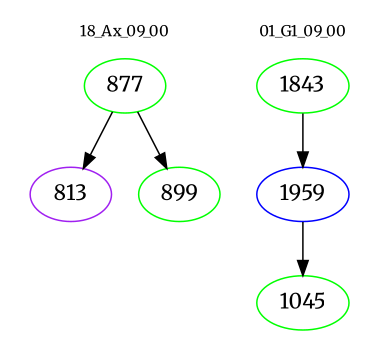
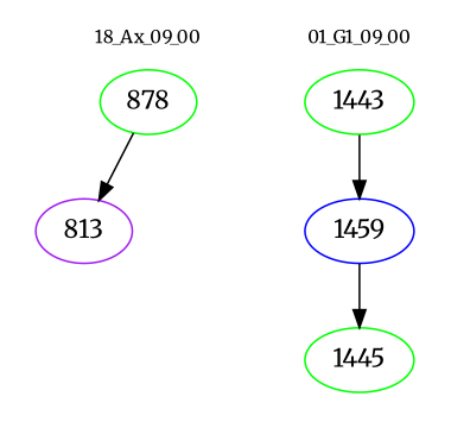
  digraph {
    fontname=Merriweather
    node [color=green fontname=Merriweather]
    edge [color=black fontname=Merriweather]
-   n1 [label=877]
+   n1 [label=878]
    n2 [color=purple label=813]
-   n3 [label=899]
-   n4 [label=1843]
-   n5 [label=1045]
-   n6 [color=blue label=1959]
+   n4 [label=1443]
+   n5 [label=1445]
+   n6 [color=blue label=1459]
    subgraph cluster_1 {
      color=white
      fontsize=10
      label="18_Ax_09_00"
      n1
      n2
-     n3
    }
    subgraph cluster_2 {
      color=white
      fontsize=10
      label="01_G1_09_00"
      n4
      n5
      n6
    }
    n1 -> n2
-   n1 -> n3
    n4 -> n6
    n6 -> n5
  }
